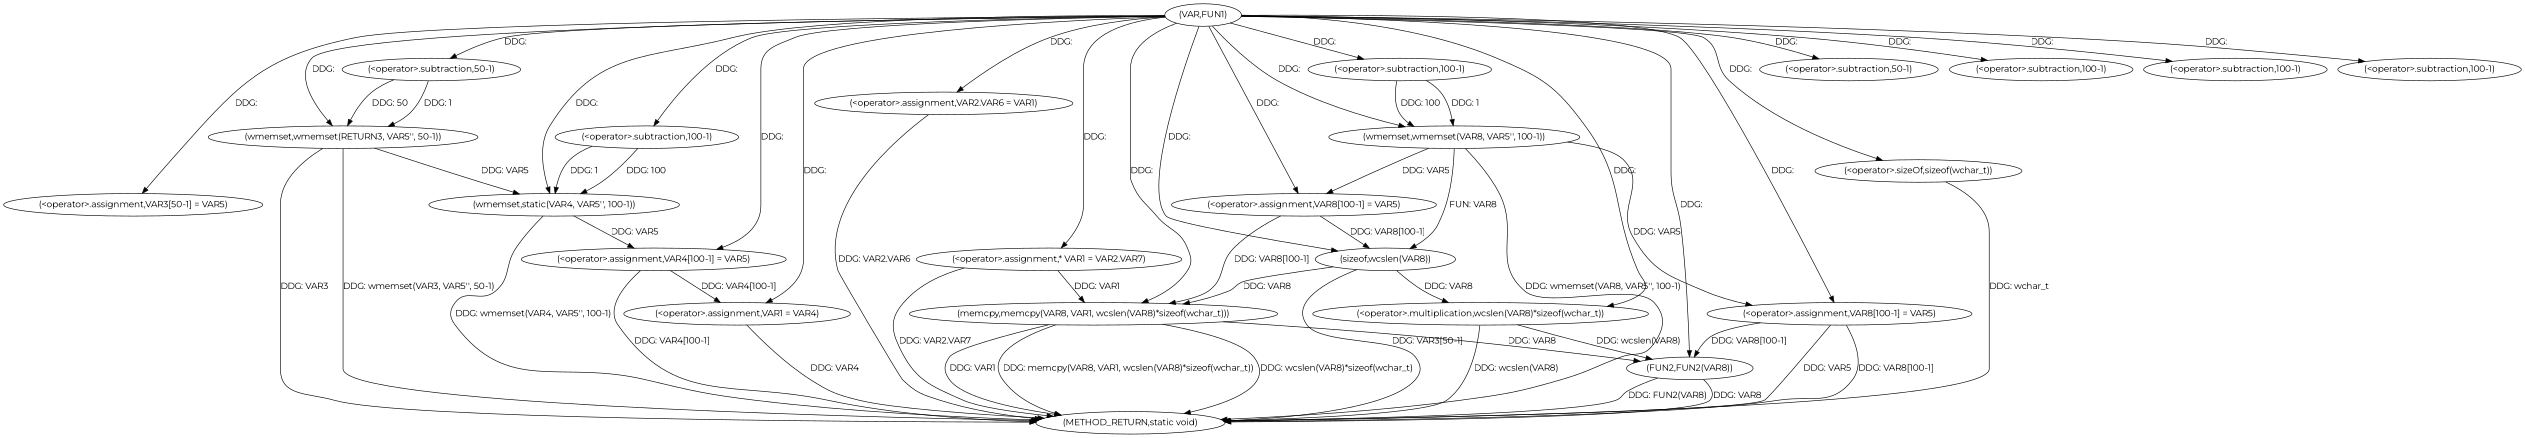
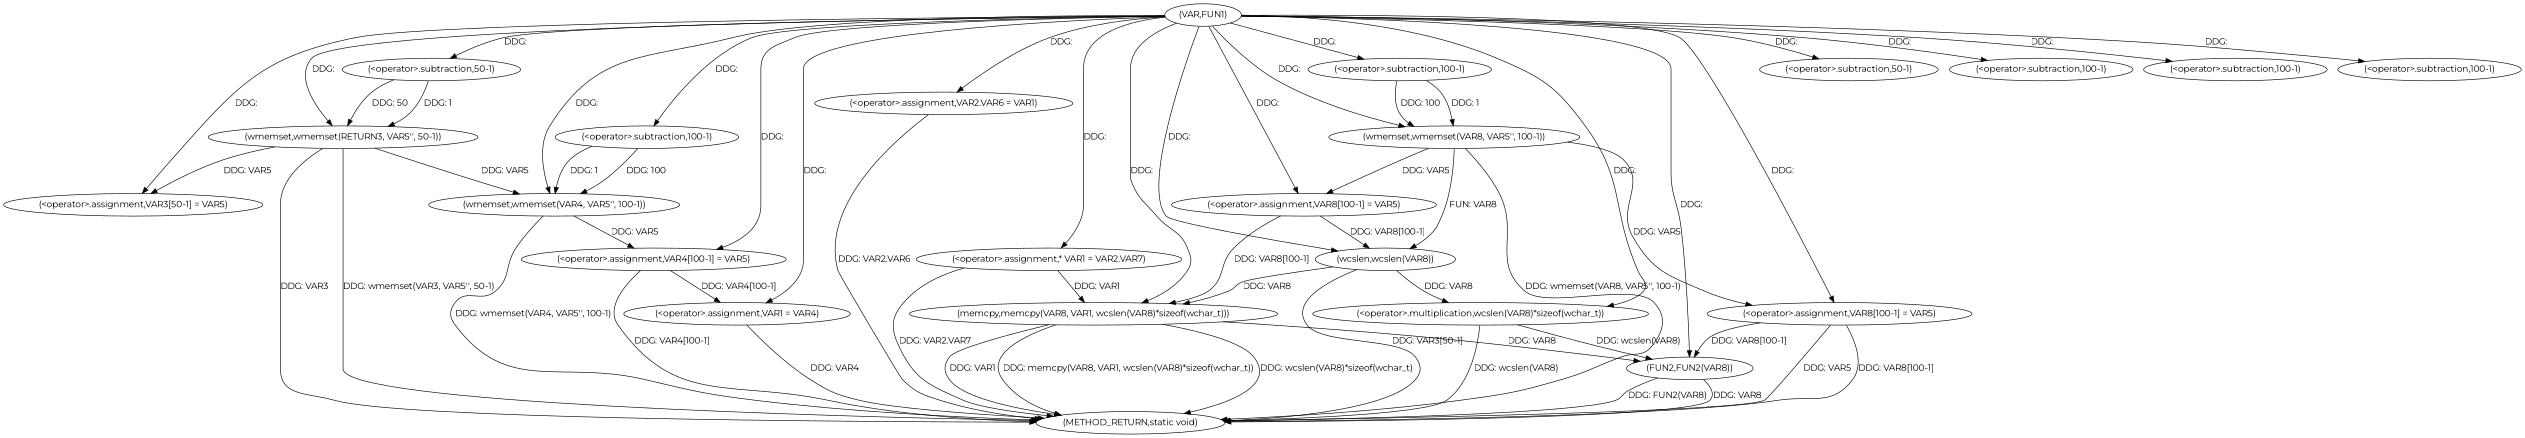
  digraph {
    fontname=Montserrat
    node [fontname=Montserrat]
    edge [fontname=Montserrat]
    n1 [label="(VAR,FUN1)"]
    n2 [label="(wmemset,wmemset(RETURN3, VAR5'', 50-1))"]
    n3 [label="(<operator>.subtraction,50-1)"]
    n4 [label="(<operator>.assignment,VAR3[50-1] = VAR5)"]
    n5 [label="(<operator>.subtraction,50-1)"]
-   n6 [label="(wmemset,static(VAR4, VAR5'', 100-1))"]
+   n6 [label="(wmemset,wmemset(VAR4, VAR5'', 100-1))"]
    n7 [label="(<operator>.subtraction,100-1)"]
    n8 [label="(<operator>.assignment,VAR4[100-1] = VAR5)"]
    n9 [label="(<operator>.subtraction,100-1)"]
    n10 [label="(<operator>.assignment,VAR1 = VAR4)"]
    n11 [label="(<operator>.assignment,VAR2.VAR6 = VAR1)"]
    n12 [label="(<operator>.assignment,* VAR1 = VAR2.VAR7)"]
    n13 [label="(wmemset,wmemset(VAR8, VAR5'', 100-1))"]
    n14 [label="(<operator>.subtraction,100-1)"]
    n15 [label="(<operator>.assignment,VAR8[100-1] = VAR5)"]
    n16 [label="(<operator>.subtraction,100-1)"]
    n17 [label="(memcpy,memcpy(VAR8, VAR1, wcslen(VAR8)*sizeof(wchar_t)))"]
    n18 [label="(<operator>.multiplication,wcslen(VAR8)*sizeof(wchar_t))"]
-   n19 [label="(sizeof,wcslen(VAR8))"]
-   n20 [label="(<operator>.sizeOf,sizeof(wchar_t))"]
+   n19 [label="(wcslen,wcslen(VAR8))"]
    n21 [label="(<operator>.assignment,VAR8[100-1] = VAR5)"]
    n22 [label="(<operator>.subtraction,100-1)"]
    n23 [label="(FUN2,FUN2(VAR8))"]
    n24 [label="(METHOD_RETURN,static void)"]
    n1 -> n2 [label="DDG: "]
    n1 -> n3 [label="DDG: "]
    n1 -> n4 [label="DDG: "]
    n1 -> n5 [label="DDG: "]
    n1 -> n6 [label="DDG: "]
    n1 -> n7 [label="DDG: "]
    n1 -> n8 [label="DDG: "]
    n1 -> n9 [label="DDG: "]
    n1 -> n10 [label="DDG: "]
    n1 -> n11 [label="DDG: "]
    n1 -> n12 [label="DDG: "]
    n1 -> n13 [label="DDG: "]
    n1 -> n14 [label="DDG: "]
    n1 -> n15 [label="DDG: "]
    n1 -> n16 [label="DDG: "]
    n1 -> n17 [label="DDG: "]
    n1 -> n18 [label="DDG: "]
    n1 -> n19 [label="DDG: "]
-   n1 -> n20 [label="DDG: "]
    n1 -> n21 [label="DDG: "]
    n1 -> n22 [label="DDG: "]
    n1 -> n23 [label="DDG: "]
+   n2 -> n4 [label="DDG: VAR5"]
    n2 -> n6 [label="DDG: VAR5"]
    n2 -> n24 [label="DDG: VAR3"]
    n2 -> n24 [label="DDG: wmemset(VAR3, VAR5'', 50-1)"]
    n3 -> n2 [label="DDG: 50"]
    n3 -> n2 [label="DDG: 1"]
    n6 -> n8 [label="DDG: VAR5"]
    n6 -> n24 [label="DDG: wmemset(VAR4, VAR5'', 100-1)"]
    n7 -> n6 [label="DDG: 100"]
    n7 -> n6 [label="DDG: 1"]
    n8 -> n10 [label="DDG: VAR4[100-1]"]
    n8 -> n24 [label="DDG: VAR4[100-1]"]
    n10 -> n24 [label="DDG: VAR4"]
    n11 -> n24 [label="DDG: VAR2.VAR6"]
    n12 -> n17 [label="DDG: VAR1"]
    n12 -> n24 [label="DDG: VAR2.VAR7"]
    n13 -> n15 [label="DDG: VAR5"]
    n13 -> n19 [label="FUN: VAR8"]
    n13 -> n21 [label="DDG: VAR5"]
    n13 -> n24 [label="DDG: wmemset(VAR8, VAR5'', 100-1)"]
    n14 -> n13 [label="DDG: 100"]
    n14 -> n13 [label="DDG: 1"]
    n15 -> n17 [label="DDG: VAR8[100-1]"]
    n15 -> n19 [label="DDG: VAR8[100-1]"]
    n17 -> n23 [label="DDG: VAR8"]
    n17 -> n24 [label="DDG: memcpy(VAR8, VAR1, wcslen(VAR8)*sizeof(wchar_t))"]
    n17 -> n24 [label="DDG: wcslen(VAR8)*sizeof(wchar_t)"]
    n17 -> n24 [label="DDG: VAR1"]
    n18 -> n23 [label="DDG: wcslen(VAR8)"]
    n18 -> n24 [label="DDG: wcslen(VAR8)"]
    n19 -> n17 [label="DDG: VAR8"]
    n19 -> n18 [label="DDG: VAR8"]
    n19 -> n24 [label="DDG: VAR3[50-1]"]
-   n20 -> n24 [label="DDG: wchar_t"]
    n21 -> n23 [label="DDG: VAR8[100-1]"]
    n21 -> n24 [label="DDG: VAR5"]
    n21 -> n24 [label="DDG: VAR8[100-1]"]
    n23 -> n24 [label="DDG: VAR8"]
    n23 -> n24 [label="DDG: FUN2(VAR8)"]
  }
